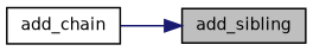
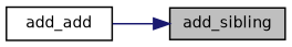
  digraph {
    rankdir=RL
    node [color=black fontname=Helvetica fontsize=10 shape=record style=filled]
    n1 [fillcolor=grey75 fontcolor=black height=0.2 label=add_sibling width=0.4]
-   n2 [fillcolor=white height=0.2 label=add_chain width=0.4]
+   n2 [fillcolor=white height=0.2 label=add_add width=0.4]
    n1 -> n2 [color=midnightblue dir=back fontname=Helvetica fontsize=10 labelfontname=Helvetica labelfontsize=10 style=solid]
  }
